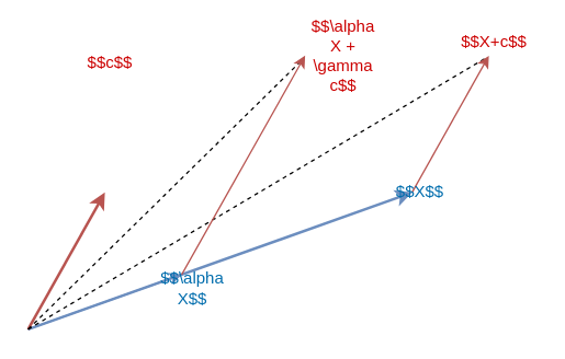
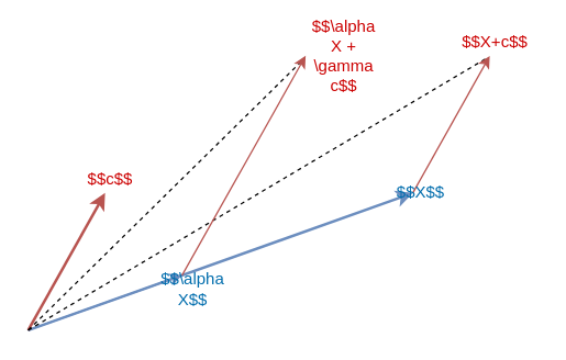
  <mxCell id="0" />
  <mxCell id="1" parent="0" />
  <mxCell id="2" value="" style="rounded=0;whiteSpace=wrap;html=1;strokeColor=none;" parent="1" vertex="1"><mxGeometry x="20" y="20" width="370" height="220" as="geometry" /></mxCell>
  <mxCell id="3" value="" style="group" parent="1" vertex="1" connectable="0"><mxGeometry x="20" y="200" width="280" height="40" as="geometry" /></mxCell>
  <mxCell id="4" value="" style="endArrow=classic;html=1;fillColor=#dae8fc;strokeColor=#6c8ebf;" parent="3" edge="1"><mxGeometry width="50" height="50" relative="1" as="geometry"><mxPoint y="40" as="sourcePoint" /><mxPoint x="112" as="targetPoint" /></mxGeometry></mxCell>
  <mxCell id="5" value="" style="group" parent="3" vertex="1" connectable="0"><mxGeometry y="-60" width="280" height="100" as="geometry" /></mxCell>
  <mxCell id="6" value="" style="endArrow=classic;html=1;fillColor=#dae8fc;strokeColor=#6c8ebf;strokeWidth=2;" parent="5" edge="1"><mxGeometry width="50" height="50" relative="1" as="geometry"><mxPoint y="100" as="sourcePoint" /><mxPoint x="280" as="targetPoint" /></mxGeometry></mxCell>
  <mxCell id="7" value="" style="endArrow=classic;html=1;fillColor=#f8cecc;strokeColor=#b85450;strokeWidth=2;" parent="5" edge="1"><mxGeometry width="50" height="50" relative="1" as="geometry"><mxPoint y="100" as="sourcePoint" /><mxPoint x="56.0" as="targetPoint" /></mxGeometry></mxCell>
  <mxCell id="8" value="$$X+c$$" style="text;html=1;strokeColor=none;fillColor=none;align=center;verticalAlign=middle;whiteSpace=wrap;rounded=0;fontColor=#CC0000;" parent="1" vertex="1"><mxGeometry x="340" y="20" width="40" height="20" as="geometry" /></mxCell>
  <mxCell id="9" value="$$\alpha X + \gamma c$$" style="text;html=1;strokeColor=none;fillColor=none;align=center;verticalAlign=middle;whiteSpace=wrap;rounded=0;fontColor=#CC0000;" parent="1" vertex="1"><mxGeometry x="230" y="30" width="40" height="20" as="geometry" /></mxCell>
  <mxCell id="10" value="$$\alpha X$$" style="text;html=1;strokeColor=none;fillColor=none;align=center;verticalAlign=middle;whiteSpace=wrap;rounded=0;fontColor=#006DAD;" parent="1" vertex="1"><mxGeometry x="120" y="200" width="40" height="20" as="geometry" /></mxCell>
  <mxCell id="11" value="" style="endArrow=none;dashed=1;html=1;fontColor=#CC0000;" parent="1" edge="1"><mxGeometry width="50" height="50" relative="1" as="geometry"><mxPoint x="20" y="240" as="sourcePoint" /><mxPoint x="221" y="42" as="targetPoint" /></mxGeometry></mxCell>
  <mxCell id="12" value="" style="endArrow=none;dashed=1;html=1;fontColor=#CC0000;" parent="1" edge="1"><mxGeometry width="50" height="50" relative="1" as="geometry"><mxPoint x="20" y="240" as="sourcePoint" /><mxPoint x="355" y="41" as="targetPoint" /></mxGeometry></mxCell>
  <mxCell id="13" value="" style="endArrow=classic;html=1;fillColor=#f8cecc;strokeColor=#b85450;" parent="1" edge="1"><mxGeometry width="50" height="50" relative="1" as="geometry"><mxPoint x="300" y="140" as="sourcePoint" /><mxPoint x="356" y="40" as="targetPoint" /></mxGeometry></mxCell>
  <mxCell id="14" value="" style="endArrow=classic;html=1;fillColor=#f8cecc;strokeColor=#b85450;" parent="1" edge="1"><mxGeometry width="50" height="50" relative="1" as="geometry"><mxPoint x="132" y="200" as="sourcePoint" /><mxPoint x="222" y="40" as="targetPoint" /></mxGeometry></mxCell>
  <mxCell id="15" value="$$X$$" style="text;html=1;strokeColor=none;fillColor=none;align=center;verticalAlign=middle;whiteSpace=wrap;rounded=0;fontColor=#006DAD;" parent="1" vertex="1"><mxGeometry x="286" y="130" width="40" height="20" as="geometry" /></mxCell>
- <mxCell id="16" value="$$c$$" style="text;html=1;strokeColor=none;fillColor=none;align=center;verticalAlign=middle;whiteSpace=wrap;rounded=0;fontColor=#CC0000;" parent="1" vertex="1"><mxGeometry x="60" y="35" width="40" height="20" as="geometry" /></mxCell>
+ <mxCell id="16" value="$$c$$" style="text;html=1;strokeColor=none;fillColor=none;align=center;verticalAlign=middle;whiteSpace=wrap;rounded=0;fontColor=#CC0000;" parent="1" vertex="1"><mxGeometry x="60" y="120" width="40" height="20" as="geometry" /></mxCell>
